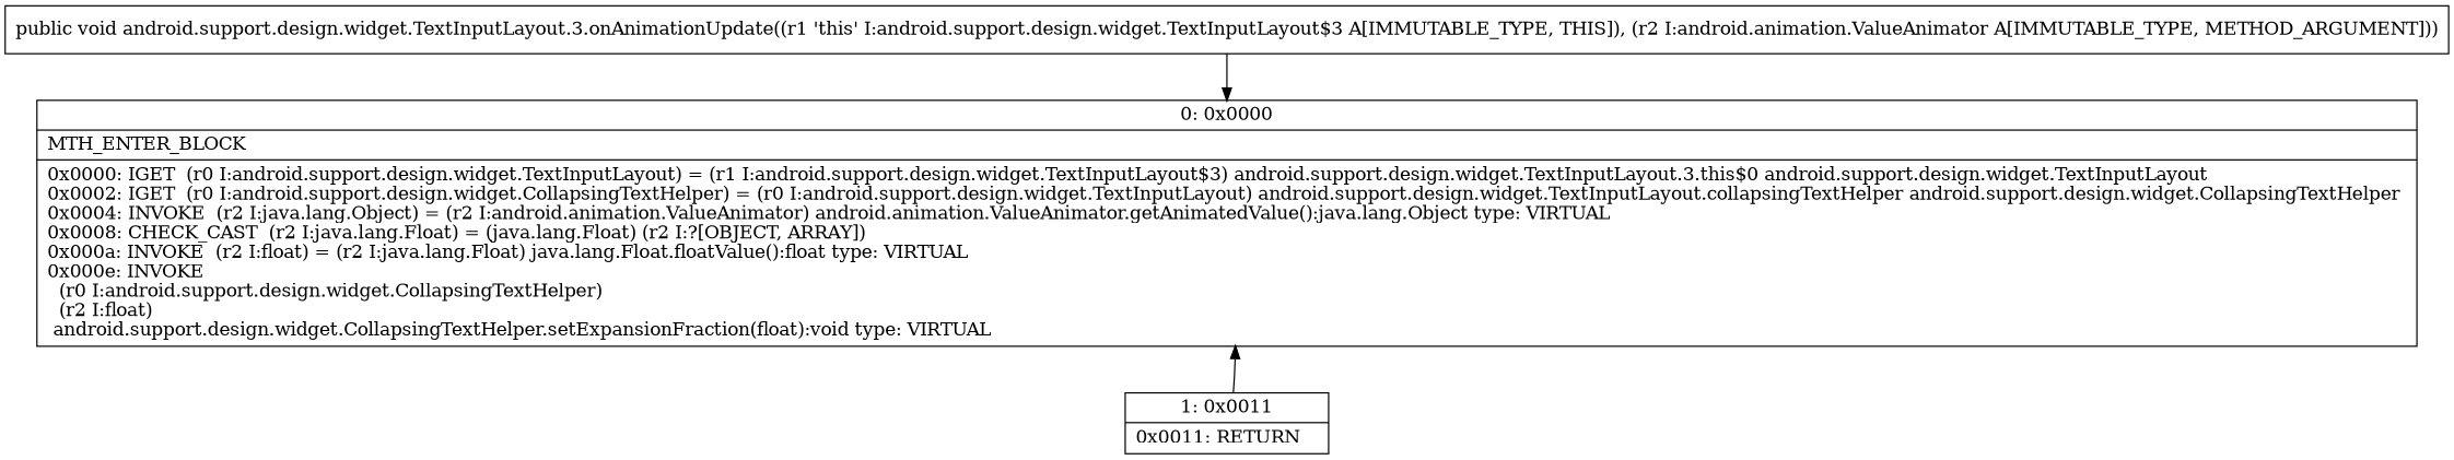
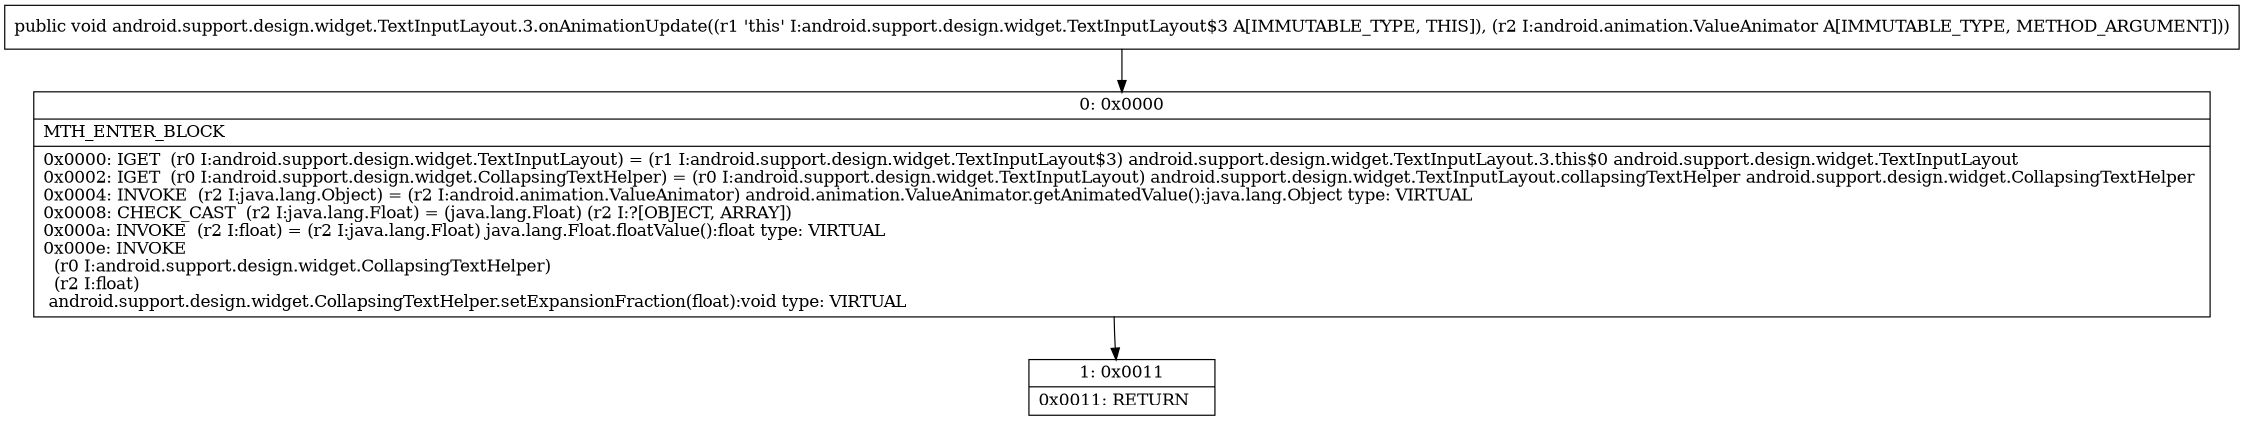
  digraph {
    node [shape=record]
    n1 [label="{0\:\ 0x0000|MTH_ENTER_BLOCK\l|0x0000: IGET  (r0 I:android.support.design.widget.TextInputLayout) = (r1 I:android.support.design.widget.TextInputLayout$3) android.support.design.widget.TextInputLayout.3.this$0 android.support.design.widget.TextInputLayout \l0x0002: IGET  (r0 I:android.support.design.widget.CollapsingTextHelper) = (r0 I:android.support.design.widget.TextInputLayout) android.support.design.widget.TextInputLayout.collapsingTextHelper android.support.design.widget.CollapsingTextHelper \l0x0004: INVOKE  (r2 I:java.lang.Object) = (r2 I:android.animation.ValueAnimator) android.animation.ValueAnimator.getAnimatedValue():java.lang.Object type: VIRTUAL \l0x0008: CHECK_CAST  (r2 I:java.lang.Float) = (java.lang.Float) (r2 I:?[OBJECT, ARRAY]) \l0x000a: INVOKE  (r2 I:float) = (r2 I:java.lang.Float) java.lang.Float.floatValue():float type: VIRTUAL \l0x000e: INVOKE  \l  (r0 I:android.support.design.widget.CollapsingTextHelper)\l  (r2 I:float)\l android.support.design.widget.CollapsingTextHelper.setExpansionFraction(float):void type: VIRTUAL \l}"]
    n2 [label="{1\:\ 0x0011|0x0011: RETURN   \l}"]
    n3 [label="{public void android.support.design.widget.TextInputLayout.3.onAnimationUpdate((r1 'this' I:android.support.design.widget.TextInputLayout$3 A[IMMUTABLE_TYPE, THIS]), (r2 I:android.animation.ValueAnimator A[IMMUTABLE_TYPE, METHOD_ARGUMENT])) }"]
-   n2 -> n1
+   n1 -> n2
    n3 -> n1
  }
